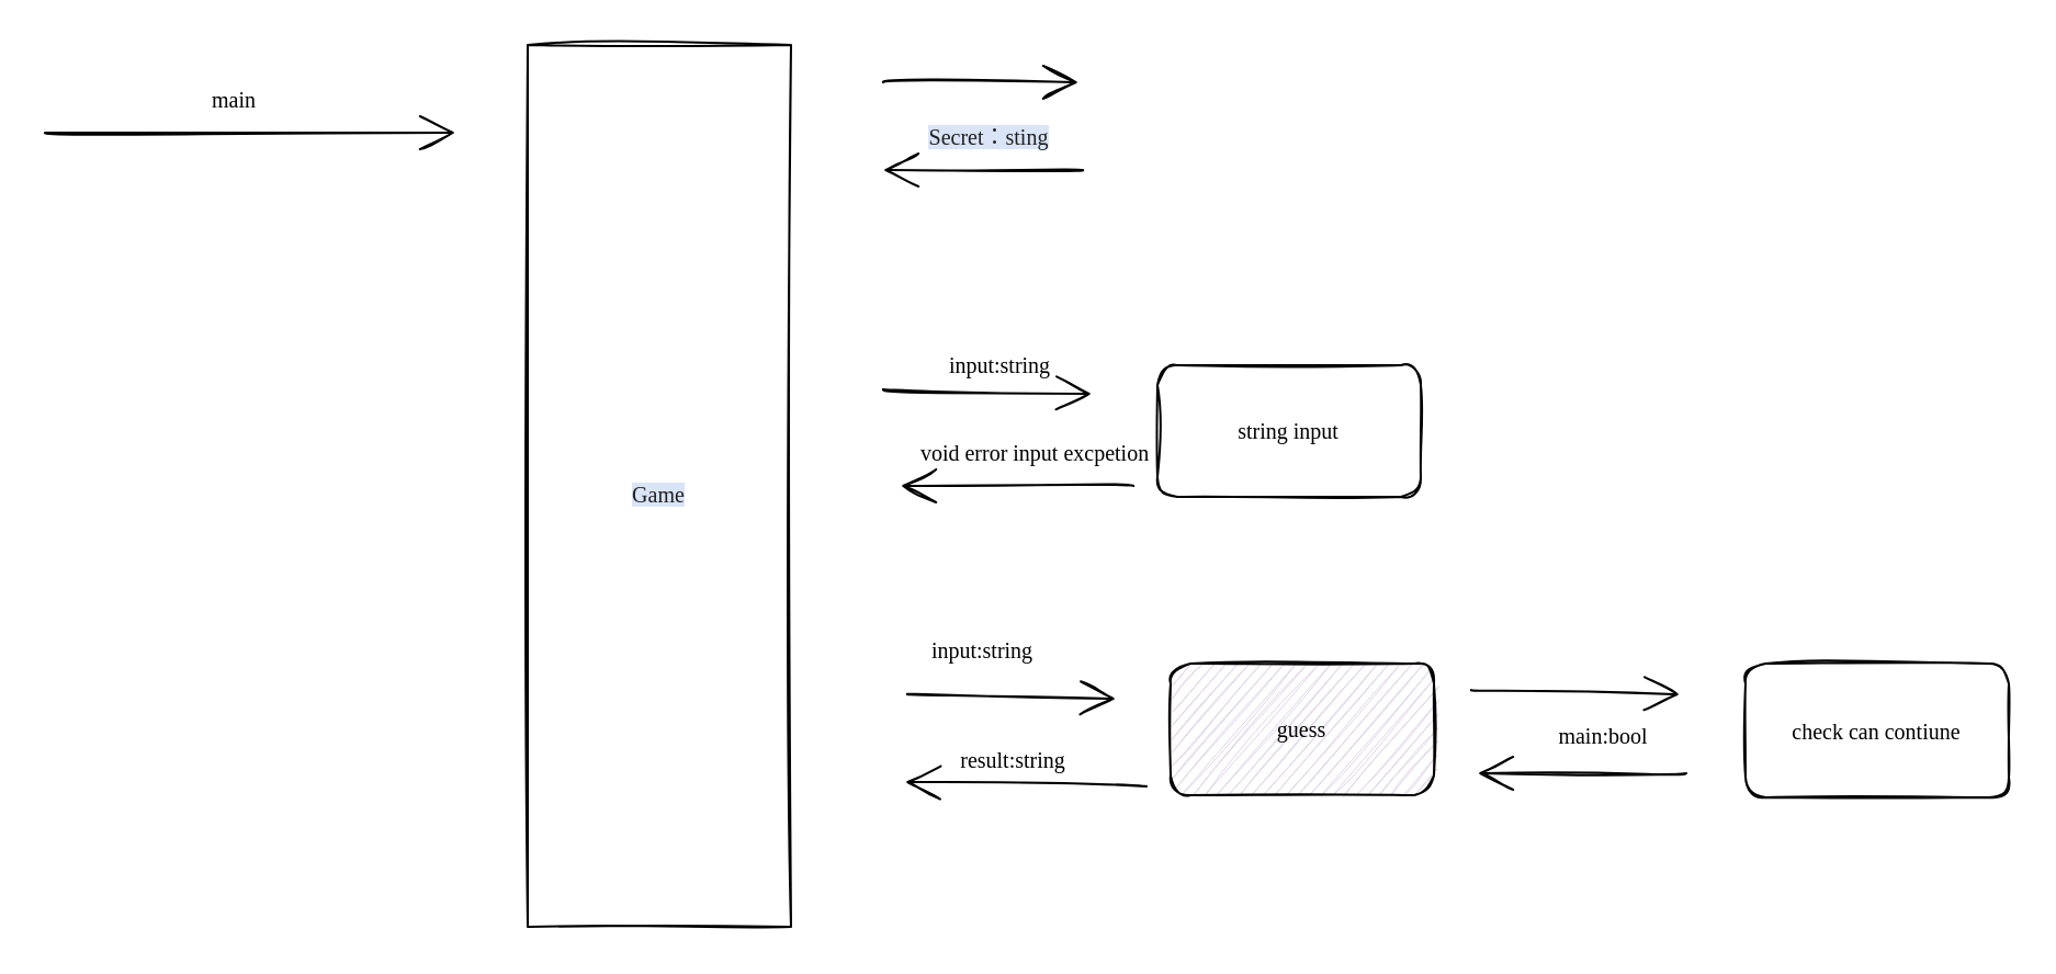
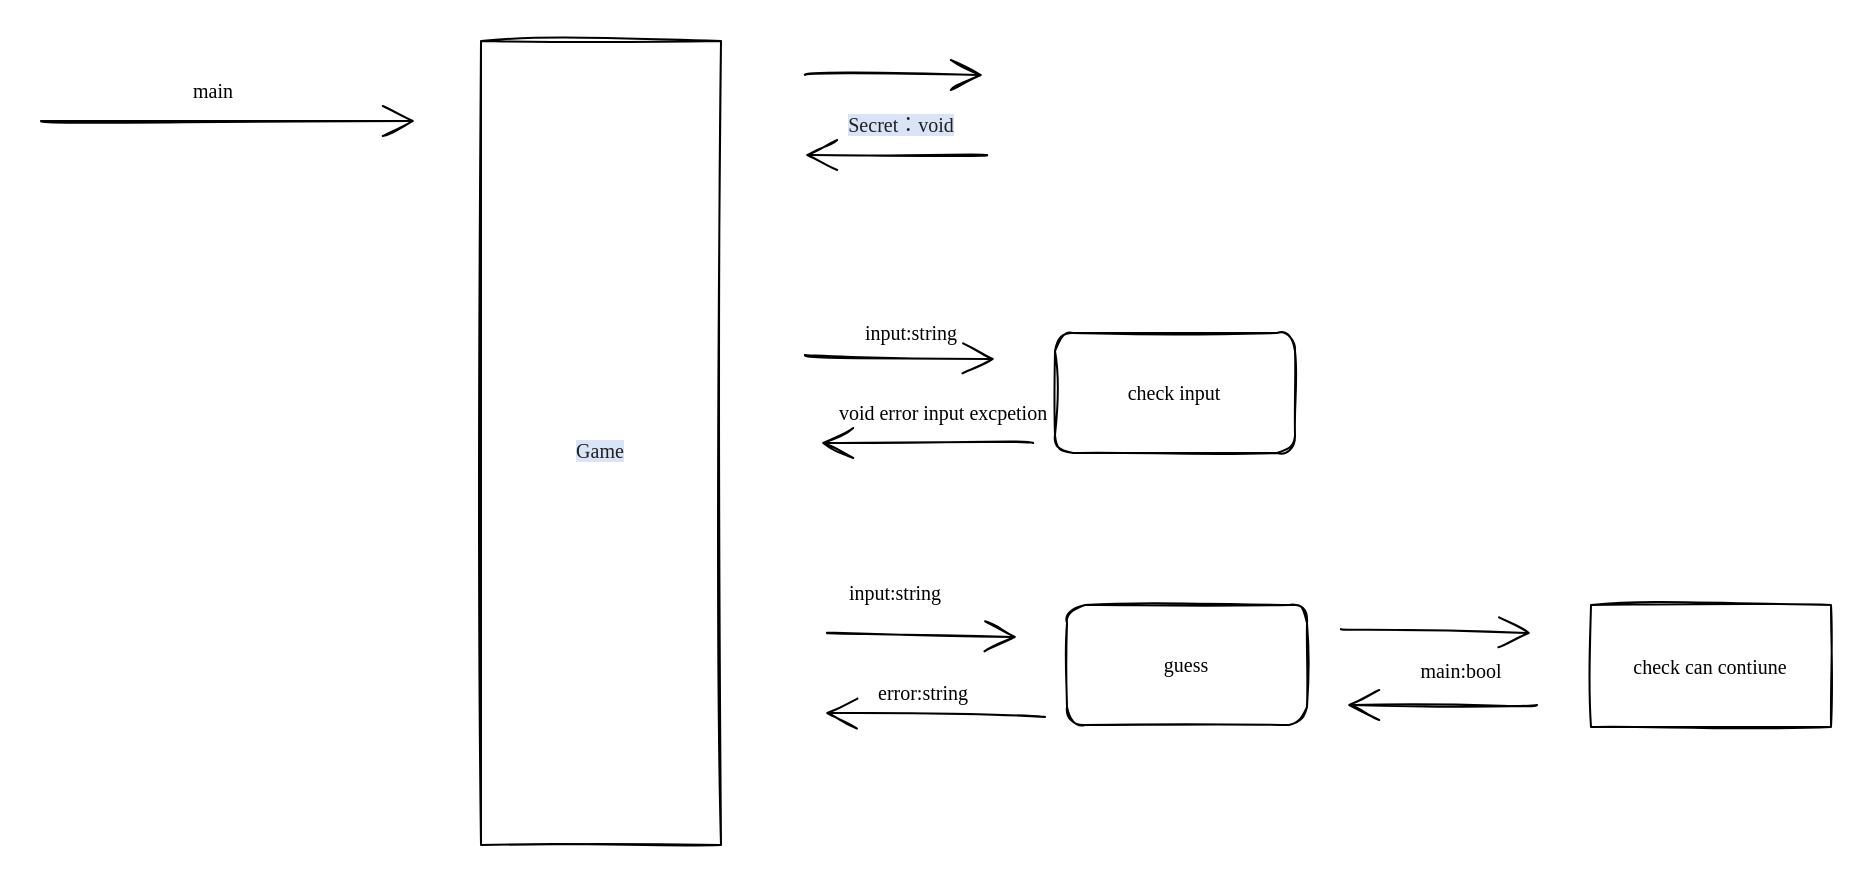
  <mxCell id="0" />
  <mxCell id="1" parent="0" />
  <mxCell id="2" value="&lt;pre style=&quot;color: rgb(32, 32, 32);&quot;&gt;&lt;font face=&quot;Architects Daughter&quot;&gt;&lt;span style=&quot;font-size: 10px; background-color: rgb(218, 228, 247);&quot;&gt;Game&lt;/span&gt;&lt;/font&gt;&lt;/pre&gt;" style="whiteSpace=wrap;html=1;sketch=1;hachureGap=4;fontFamily=Architects Daughter;fontSource=https%3A%2F%2Ffonts.googleapis.com%2Fcss%3Ffamily%3DArchitects%2BDaughter;fontSize=20;rounded=0;" vertex="1" parent="1"><mxGeometry x="240" y="20" width="120" height="402" as="geometry" /></mxCell>
  <mxCell id="3" value="" style="edgeStyle=none;orthogonalLoop=1;jettySize=auto;html=1;rounded=1;sketch=1;hachureGap=4;fontFamily=Architects Daughter;fontSource=https%3A%2F%2Ffonts.googleapis.com%2Fcss%3Ffamily%3DArchitects%2BDaughter;fontSize=10;endArrow=open;startSize=14;endSize=14;sourcePerimeterSpacing=8;targetPerimeterSpacing=8;curved=1;" edge="1" parent="1"><mxGeometry width="80" relative="1" as="geometry"><mxPoint x="20" y="60" as="sourcePoint" /><mxPoint x="207" y="60" as="targetPoint" /><Array as="points" /></mxGeometry></mxCell>
  <mxCell id="4" value="main" style="edgeLabel;html=1;align=center;verticalAlign=middle;resizable=0;points=[];fontSize=10;fontFamily=Architects Daughter;" vertex="1" connectable="0" parent="3"><mxGeometry x="-0.112" y="1" relative="1" as="geometry"><mxPoint x="2" y="-15" as="offset" /></mxGeometry></mxCell>
  <mxCell id="5" value="" style="edgeStyle=none;orthogonalLoop=1;jettySize=auto;html=1;rounded=1;sketch=1;hachureGap=4;fontFamily=Architects Daughter;fontSource=https%3A%2F%2Ffonts.googleapis.com%2Fcss%3Ffamily%3DArchitects%2BDaughter;fontSize=10;endArrow=open;startSize=14;endSize=14;sourcePerimeterSpacing=8;targetPerimeterSpacing=8;curved=1;" edge="1" parent="1"><mxGeometry width="80" relative="1" as="geometry"><mxPoint x="402" y="37" as="sourcePoint" /><mxPoint x="491" y="37" as="targetPoint" /><Array as="points" /></mxGeometry></mxCell>
  <mxCell id="6" value="" style="edgeStyle=none;orthogonalLoop=1;jettySize=auto;html=1;rounded=1;sketch=1;hachureGap=4;fontFamily=Architects Daughter;fontSource=https%3A%2F%2Ffonts.googleapis.com%2Fcss%3Ffamily%3DArchitects%2BDaughter;fontSize=10;endArrow=open;startSize=14;endSize=14;sourcePerimeterSpacing=8;targetPerimeterSpacing=8;curved=1;" edge="1" parent="1"><mxGeometry width="80" relative="1" as="geometry"><mxPoint x="493" y="77" as="sourcePoint" /><mxPoint x="402" y="77" as="targetPoint" /><Array as="points" /></mxGeometry></mxCell>
- <mxCell id="7" value="&lt;pre style=&quot;color: rgb(32, 32, 32);&quot;&gt;&lt;span style=&quot;background-color: rgb(218, 228, 247);&quot;&gt;&lt;font style=&quot;font-size: 10px;&quot; data-font-src=&quot;https://fonts.googleapis.com/css?family=Architects+Daughter&quot; face=&quot;Architects Daughter&quot;&gt;Secret：sting&lt;/font&gt;&lt;/span&gt;&lt;/pre&gt;" style="text;html=1;resizable=0;autosize=1;align=center;verticalAlign=middle;points=[];fillColor=none;strokeColor=none;rounded=0;sketch=1;hachureGap=4;fontFamily=Architects Daughter;fontSource=https%3A%2F%2Ffonts.googleapis.com%2Fcss%3Ffamily%3DArchitects%2BDaughter;fontSize=10;" vertex="1" parent="1"><mxGeometry x="409" y="40" width="82" height="44" as="geometry" /></mxCell>
- <mxCell id="8" value="string input" style="whiteSpace=wrap;html=1;rounded=1;sketch=1;hachureGap=4;fontFamily=Architects Daughter;fontSource=https%3A%2F%2Ffonts.googleapis.com%2Fcss%3Ffamily%3DArchitects%2BDaughter;fontSize=10;" vertex="1" parent="1"><mxGeometry x="527" y="166" width="120" height="60" as="geometry" /></mxCell>
+ <mxCell id="7" value="&lt;pre style=&quot;color: rgb(32, 32, 32);&quot;&gt;&lt;span style=&quot;background-color: rgb(218, 228, 247);&quot;&gt;&lt;font style=&quot;font-size: 10px;&quot; data-font-src=&quot;https://fonts.googleapis.com/css?family=Architects+Daughter&quot; face=&quot;Architects Daughter&quot;&gt;Secret：void&lt;/font&gt;&lt;/span&gt;&lt;/pre&gt;" style="text;html=1;resizable=0;autosize=1;align=center;verticalAlign=middle;points=[];fillColor=none;strokeColor=none;rounded=0;sketch=1;hachureGap=4;fontFamily=Architects Daughter;fontSource=https%3A%2F%2Ffonts.googleapis.com%2Fcss%3Ffamily%3DArchitects%2BDaughter;fontSize=10;" vertex="1" parent="1"><mxGeometry x="409" y="40" width="82" height="44" as="geometry" /></mxCell>
+ <mxCell id="8" value="check input" style="whiteSpace=wrap;html=1;rounded=1;sketch=1;hachureGap=4;fontFamily=Architects Daughter;fontSource=https%3A%2F%2Ffonts.googleapis.com%2Fcss%3Ffamily%3DArchitects%2BDaughter;fontSize=10;" vertex="1" parent="1"><mxGeometry x="527" y="166" width="120" height="60" as="geometry" /></mxCell>
  <mxCell id="9" value="" style="edgeStyle=none;orthogonalLoop=1;jettySize=auto;html=1;rounded=1;sketch=1;hachureGap=4;fontFamily=Architects Daughter;fontSource=https%3A%2F%2Ffonts.googleapis.com%2Fcss%3Ffamily%3DArchitects%2BDaughter;fontSize=10;endArrow=open;startSize=14;endSize=14;sourcePerimeterSpacing=8;targetPerimeterSpacing=8;curved=1;" edge="1" parent="1"><mxGeometry width="80" relative="1" as="geometry"><mxPoint x="402" y="177" as="sourcePoint" /><mxPoint x="497" y="179" as="targetPoint" /><Array as="points" /></mxGeometry></mxCell>
  <mxCell id="10" value="input:string" style="text;html=1;resizable=0;autosize=1;align=center;verticalAlign=middle;points=[];fillColor=none;strokeColor=none;rounded=0;sketch=1;hachureGap=4;fontFamily=Architects Daughter;fontSource=https%3A%2F%2Ffonts.googleapis.com%2Fcss%3Ffamily%3DArchitects%2BDaughter;fontSize=10;" vertex="1" parent="1"><mxGeometry x="421" y="154" width="67" height="24" as="geometry" /></mxCell>
  <mxCell id="11" value="" style="edgeStyle=none;orthogonalLoop=1;jettySize=auto;html=1;rounded=1;sketch=1;hachureGap=4;fontFamily=Architects Daughter;fontSource=https%3A%2F%2Ffonts.googleapis.com%2Fcss%3Ffamily%3DArchitects%2BDaughter;fontSize=10;endArrow=open;startSize=14;endSize=14;sourcePerimeterSpacing=8;targetPerimeterSpacing=8;curved=1;" edge="1" parent="1"><mxGeometry width="80" relative="1" as="geometry"><mxPoint x="516" y="221" as="sourcePoint" /><mxPoint x="410" y="221" as="targetPoint" /><Array as="points" /></mxGeometry></mxCell>
  <mxCell id="12" value="void error input excpetion" style="edgeLabel;html=1;align=center;verticalAlign=middle;resizable=0;points=[];fontSize=10;fontFamily=Architects Daughter;" vertex="1" connectable="0" parent="11"><mxGeometry x="-0.13" y="-4" relative="1" as="geometry"><mxPoint y="-12" as="offset" /></mxGeometry></mxCell>
- <mxCell id="13" value="guess" style="whiteSpace=wrap;html=1;rounded=1;sketch=1;hachureGap=4;fontFamily=Architects Daughter;fontSource=https%3A%2F%2Ffonts.googleapis.com%2Fcss%3Ffamily%3DArchitects%2BDaughter;fontSize=10;fillColor=#e1d5e7;" vertex="1" parent="1"><mxGeometry x="533" y="302" width="120" height="60" as="geometry" /></mxCell>
+ <mxCell id="13" value="guess" style="whiteSpace=wrap;html=1;rounded=1;sketch=1;hachureGap=4;fontFamily=Architects Daughter;fontSource=https%3A%2F%2Ffonts.googleapis.com%2Fcss%3Ffamily%3DArchitects%2BDaughter;fontSize=10;" vertex="1" parent="1"><mxGeometry x="533" y="302" width="120" height="60" as="geometry" /></mxCell>
  <mxCell id="14" value="" style="edgeStyle=none;orthogonalLoop=1;jettySize=auto;html=1;rounded=1;sketch=1;hachureGap=4;fontFamily=Architects Daughter;fontSource=https%3A%2F%2Ffonts.googleapis.com%2Fcss%3Ffamily%3DArchitects%2BDaughter;fontSize=10;endArrow=open;startSize=14;endSize=14;sourcePerimeterSpacing=8;targetPerimeterSpacing=8;curved=1;" edge="1" parent="1"><mxGeometry width="80" relative="1" as="geometry"><mxPoint x="413" y="316" as="sourcePoint" /><mxPoint x="508" y="318" as="targetPoint" /><Array as="points" /></mxGeometry></mxCell>
  <mxCell id="15" value="input:string" style="text;html=1;resizable=0;autosize=1;align=center;verticalAlign=middle;points=[];fillColor=none;strokeColor=none;rounded=0;sketch=1;hachureGap=4;fontFamily=Architects Daughter;fontSource=https%3A%2F%2Ffonts.googleapis.com%2Fcss%3Ffamily%3DArchitects%2BDaughter;fontSize=10;" vertex="1" parent="1"><mxGeometry x="413" y="284" width="67" height="24" as="geometry" /></mxCell>
  <mxCell id="16" value="" style="edgeStyle=none;orthogonalLoop=1;jettySize=auto;html=1;rounded=1;sketch=1;hachureGap=4;fontFamily=Architects Daughter;fontSource=https%3A%2F%2Ffonts.googleapis.com%2Fcss%3Ffamily%3DArchitects%2BDaughter;fontSize=10;endArrow=open;startSize=14;endSize=14;sourcePerimeterSpacing=8;targetPerimeterSpacing=8;curved=1;" edge="1" parent="1"><mxGeometry width="80" relative="1" as="geometry"><mxPoint x="522" y="358" as="sourcePoint" /><mxPoint x="412" y="356" as="targetPoint" /><Array as="points" /></mxGeometry></mxCell>
- <mxCell id="17" value="result:string" style="text;html=1;resizable=0;autosize=1;align=center;verticalAlign=middle;points=[];fillColor=none;strokeColor=none;rounded=0;sketch=1;hachureGap=4;fontFamily=Architects Daughter;fontSource=https%3A%2F%2Ffonts.googleapis.com%2Fcss%3Ffamily%3DArchitects%2BDaughter;fontSize=10;" vertex="1" parent="1"><mxGeometry x="424" y="334" width="73" height="24" as="geometry" /></mxCell>
- <mxCell id="18" value="check can contiune" style="whiteSpace=wrap;html=1;rounded=1;sketch=1;hachureGap=4;fontFamily=Architects Daughter;fontSource=https%3A%2F%2Ffonts.googleapis.com%2Fcss%3Ffamily%3DArchitects%2BDaughter;fontSize=10;" vertex="1" parent="1"><mxGeometry x="795" y="302" width="120" height="61" as="geometry" /></mxCell>
+ <mxCell id="17" value="error:string" style="text;html=1;resizable=0;autosize=1;align=center;verticalAlign=middle;points=[];fillColor=none;strokeColor=none;rounded=0;sketch=1;hachureGap=4;fontFamily=Architects Daughter;fontSource=https%3A%2F%2Ffonts.googleapis.com%2Fcss%3Ffamily%3DArchitects%2BDaughter;fontSize=10;" vertex="1" parent="1"><mxGeometry x="424" y="334" width="73" height="24" as="geometry" /></mxCell>
+ <mxCell id="18" value="check can contiune" style="whiteSpace=wrap;html=1;sketch=1;hachureGap=4;fontFamily=Architects Daughter;fontSource=https%3A%2F%2Ffonts.googleapis.com%2Fcss%3Ffamily%3DArchitects%2BDaughter;fontSize=10;rounded=0;" vertex="1" parent="1"><mxGeometry x="795" y="302" width="120" height="61" as="geometry" /></mxCell>
  <mxCell id="19" value="" style="edgeStyle=none;orthogonalLoop=1;jettySize=auto;html=1;rounded=1;sketch=1;hachureGap=4;fontFamily=Architects Daughter;fontSource=https%3A%2F%2Ffonts.googleapis.com%2Fcss%3Ffamily%3DArchitects%2BDaughter;fontSize=10;endArrow=open;startSize=14;endSize=14;sourcePerimeterSpacing=8;targetPerimeterSpacing=8;curved=1;" edge="1" parent="1"><mxGeometry width="80" relative="1" as="geometry"><mxPoint x="670" y="314" as="sourcePoint" /><mxPoint x="765" y="316" as="targetPoint" /><Array as="points" /></mxGeometry></mxCell>
  <mxCell id="20" value="" style="edgeStyle=none;orthogonalLoop=1;jettySize=auto;html=1;rounded=1;sketch=1;hachureGap=4;fontFamily=Architects Daughter;fontSource=https%3A%2F%2Ffonts.googleapis.com%2Fcss%3Ffamily%3DArchitects%2BDaughter;fontSize=10;endArrow=open;startSize=14;endSize=14;sourcePerimeterSpacing=8;targetPerimeterSpacing=8;curved=1;" edge="1" parent="1"><mxGeometry width="80" relative="1" as="geometry"><mxPoint x="768" y="352" as="sourcePoint" /><mxPoint x="673" y="352" as="targetPoint" /><Array as="points" /></mxGeometry></mxCell>
  <mxCell id="21" value="main:bool" style="text;html=1;resizable=0;autosize=1;align=center;verticalAlign=middle;points=[];fillColor=none;strokeColor=none;rounded=0;sketch=1;hachureGap=4;fontFamily=Architects Daughter;fontSource=https%3A%2F%2Ffonts.googleapis.com%2Fcss%3Ffamily%3DArchitects%2BDaughter;fontSize=10;" vertex="1" parent="1"><mxGeometry x="697" y="323" width="65" height="24" as="geometry" /></mxCell>
